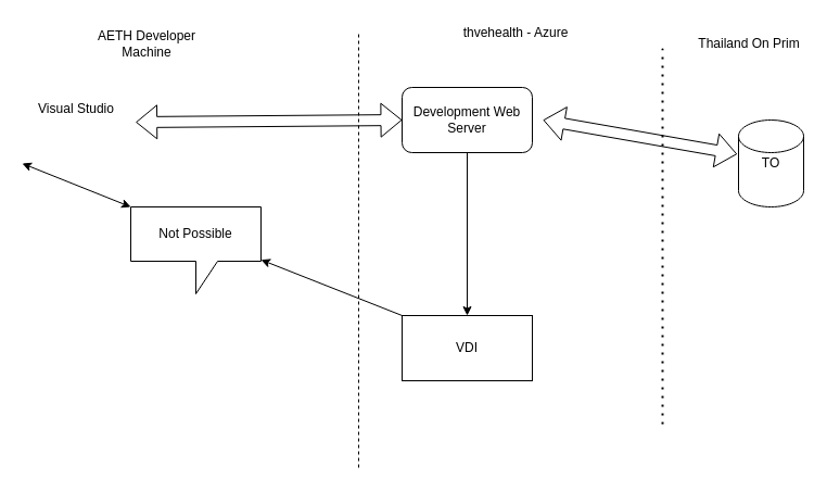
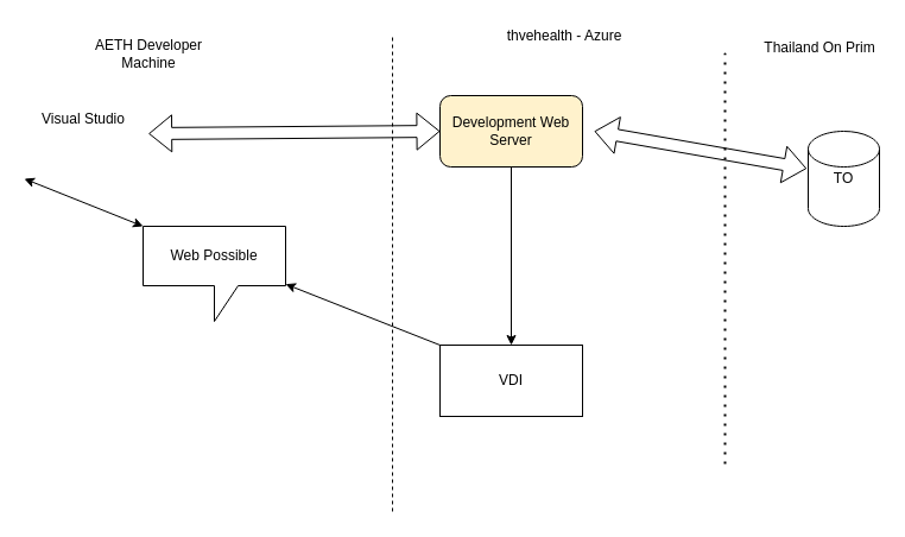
  <mxCell id="0" />
  <mxCell id="1" parent="0" />
- <mxCell id="2" value="AETH Developer Machine" style="text;html=1;strokeColor=none;fillColor=none;align=center;verticalAlign=middle;whiteSpace=wrap;rounded=0;" vertex="1" parent="1"><mxGeometry x="80" y="30" width="110" height="20" as="geometry" /></mxCell>
+ <mxCell id="2" value="AETH Developer Machine" style="text;html=1;strokeColor=none;fillColor=none;align=center;verticalAlign=middle;whiteSpace=wrap;rounded=0;" vertex="1" parent="1"><mxGeometry x="70" y="35" width="110" height="20" as="geometry" /></mxCell>
  <mxCell id="3" value="" style="endArrow=none;dashed=1;html=1;" edge="1" parent="1"><mxGeometry width="50" height="50" relative="1" as="geometry"><mxPoint x="330" y="430" as="sourcePoint" /><mxPoint x="330" y="30" as="targetPoint" /></mxGeometry></mxCell>
- <mxCell id="4" value="Development Web Server" style="rounded=1;whiteSpace=wrap;html=1;" vertex="1" parent="1"><mxGeometry x="370" y="80" width="120" height="60" as="geometry" /></mxCell>
+ <mxCell id="4" value="Development Web Server" style="rounded=1;whiteSpace=wrap;html=1;fillColor=#fff2cc;" vertex="1" parent="1"><mxGeometry x="370" y="80" width="120" height="60" as="geometry" /></mxCell>
  <mxCell id="5" value="Visual Studio" style="text;html=1;strokeColor=none;fillColor=none;align=center;verticalAlign=middle;whiteSpace=wrap;rounded=0;" vertex="1" parent="1"><mxGeometry x="30" y="90" width="80" height="20" as="geometry" /></mxCell>
  <mxCell id="6" value="" style="shape=flexArrow;endArrow=classic;startArrow=classic;html=1;exitX=1.183;exitY=1.1;exitDx=0;exitDy=0;exitPerimeter=0;entryX=0;entryY=0.5;entryDx=0;entryDy=0;" edge="1" parent="1" source="5" target="4"><mxGeometry width="50" height="50" relative="1" as="geometry"><mxPoint x="350" y="220" as="sourcePoint" /><mxPoint x="400" y="170" as="targetPoint" /></mxGeometry></mxCell>
  <mxCell id="7" value="" style="edgeStyle=orthogonalEdgeStyle;rounded=0;orthogonalLoop=1;jettySize=auto;html=1;exitX=0.5;exitY=1;exitDx=0;exitDy=0;" edge="1" parent="1" source="4" target="8"><mxGeometry relative="1" as="geometry"><mxPoint x="430" y="270" as="sourcePoint" /></mxGeometry></mxCell>
  <mxCell id="8" value="VDI" style="whiteSpace=wrap;html=1;rounded=0;" vertex="1" parent="1"><mxGeometry x="370" y="290" width="120" height="60" as="geometry" /></mxCell>
  <mxCell id="9" value="" style="endArrow=none;dashed=1;html=1;dashPattern=1 3;strokeWidth=2;" edge="1" parent="1"><mxGeometry width="50" height="50" relative="1" as="geometry"><mxPoint x="610" y="390" as="sourcePoint" /><mxPoint x="610" y="230" as="targetPoint" /><Array as="points"><mxPoint x="610" y="40" /></Array></mxGeometry></mxCell>
  <mxCell id="10" value="Thailand On Prim" style="text;html=1;strokeColor=none;fillColor=none;align=center;verticalAlign=middle;whiteSpace=wrap;rounded=0;" vertex="1" parent="1"><mxGeometry x="640" y="30" width="100" height="20" as="geometry" /></mxCell>
  <mxCell id="11" value="TO" style="shape=cylinder2;whiteSpace=wrap;html=1;boundedLbl=1;backgroundOutline=1;size=15;" vertex="1" parent="1"><mxGeometry x="680" y="110" width="60" height="80" as="geometry" /></mxCell>
  <mxCell id="12" value="" style="shape=flexArrow;endArrow=classic;startArrow=classic;html=1;entryX=-0.022;entryY=0.392;entryDx=0;entryDy=0;entryPerimeter=0;" edge="1" parent="1" target="11"><mxGeometry width="50" height="50" relative="1" as="geometry"><mxPoint x="500" y="110" as="sourcePoint" /><mxPoint x="400" y="150" as="targetPoint" /></mxGeometry></mxCell>
  <mxCell id="13" value="" style="endArrow=none;startArrow=classic;html=1;entryX=0;entryY=0;entryDx=0;entryDy=0;" edge="1" parent="1" source="14" target="8"><mxGeometry width="50" height="50" relative="1" as="geometry"><mxPoint x="20" y="150" as="sourcePoint" /><mxPoint x="400" y="150" as="targetPoint" /></mxGeometry></mxCell>
- <mxCell id="14" value="Not Possible" style="shape=callout;whiteSpace=wrap;html=1;perimeter=calloutPerimeter;" vertex="1" parent="1"><mxGeometry x="120" y="190" width="120" height="80" as="geometry" /></mxCell>
+ <mxCell id="14" value="Web Possible" style="shape=callout;whiteSpace=wrap;html=1;perimeter=calloutPerimeter;" vertex="1" parent="1"><mxGeometry x="120" y="190" width="120" height="80" as="geometry" /></mxCell>
  <mxCell id="15" value="" style="endArrow=classic;startArrow=classic;html=1;entryX=0;entryY=0;entryDx=0;entryDy=0;" edge="1" parent="1" target="14"><mxGeometry width="50" height="50" relative="1" as="geometry"><mxPoint x="20" y="150" as="sourcePoint" /><mxPoint x="370" y="290" as="targetPoint" /></mxGeometry></mxCell>
  <mxCell id="16" value="thvehealth - Azure" style="text;html=1;strokeColor=none;fillColor=none;align=center;verticalAlign=middle;whiteSpace=wrap;rounded=0;" vertex="1" parent="1"><mxGeometry x="420" y="20" width="110" height="20" as="geometry" /></mxCell>
